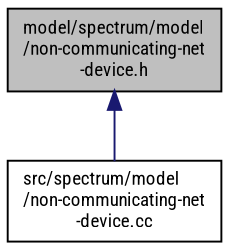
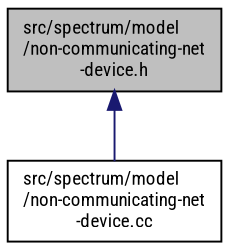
  digraph {
    fontname="Roboto Condensed"
    node [color=black fontname="Roboto Condensed" fontsize=10 shape=record style=filled]
-   n1 [fillcolor=grey75 fontcolor=black height=0.2 label="model/spectrum/model\l/non-communicating-net\l-device.h" width=0.4]
+   n1 [fillcolor=grey75 fontcolor=black height=0.2 label="src/spectrum/model\l/non-communicating-net\l-device.h" width=0.4]
    n2 [fillcolor=white height=0.2 label="src/spectrum/model\l/non-communicating-net\l-device.cc" width=0.4]
    n1 -> n2 [color=midnightblue dir=back fontname="Roboto Condensed" fontsize=10 labelfontname=Helvetica labelfontsize=10 style=solid]
  }
